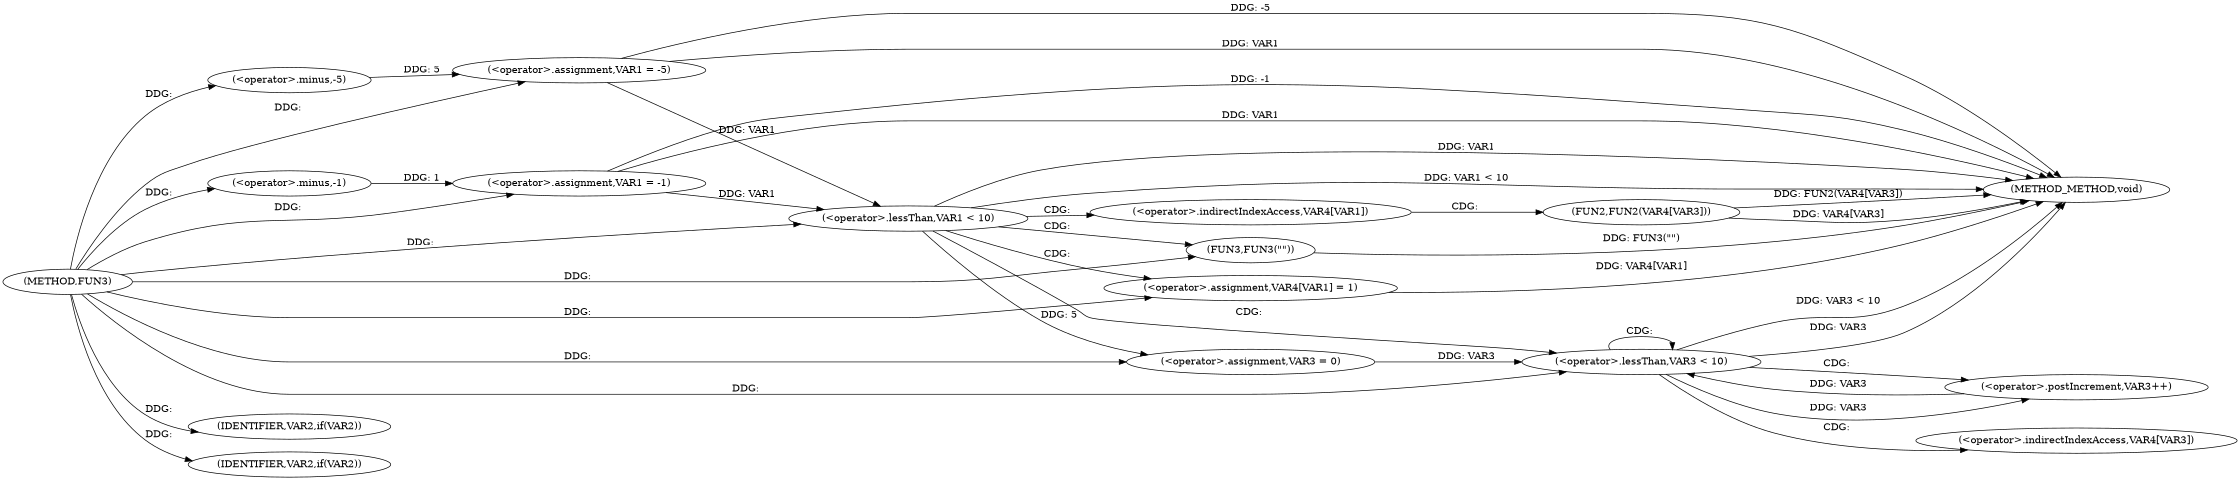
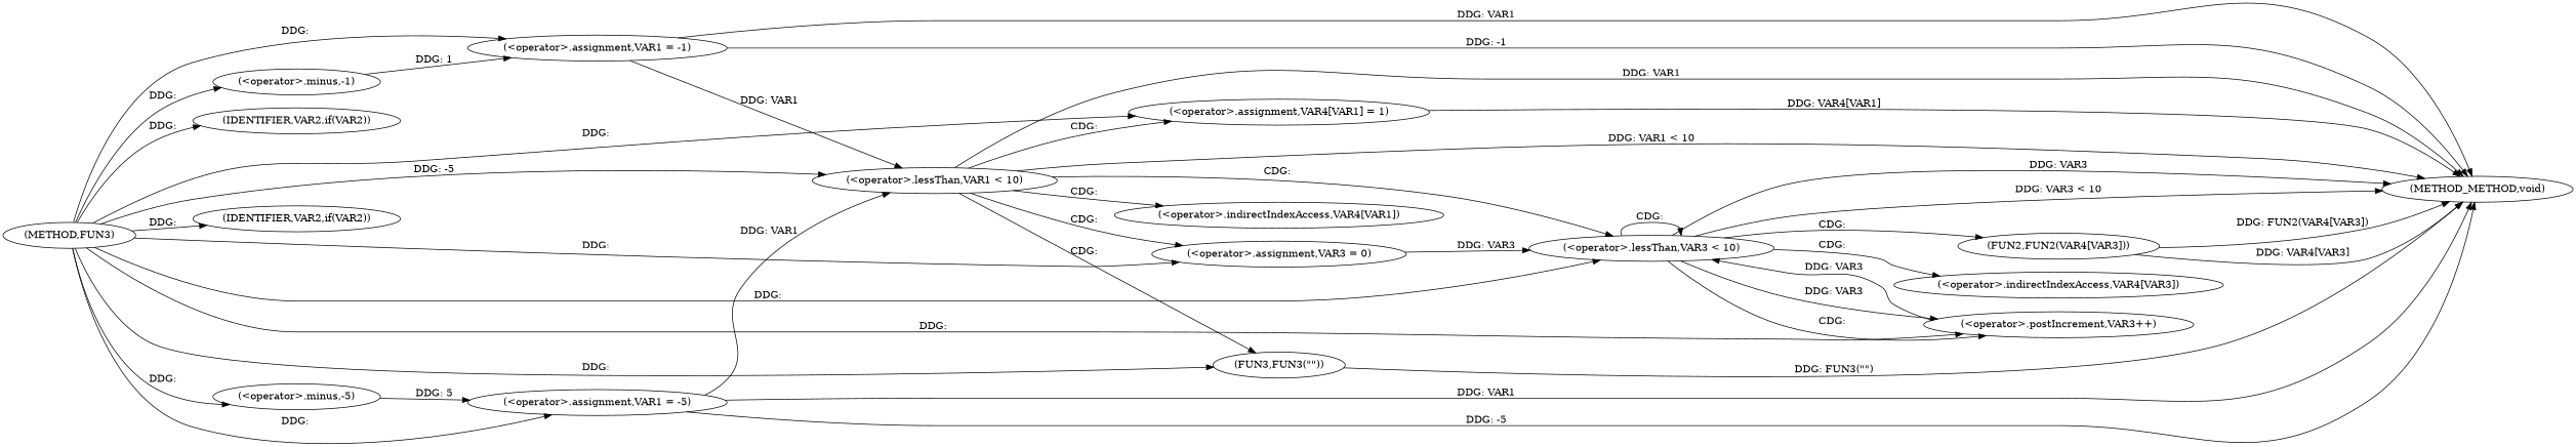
  digraph {
    rankdir=LR
    n1 [label="(METHOD,FUN3)"]
    n2 [label="(<operator>.assignment,VAR1 = -1)"]
    n3 [label="(<operator>.minus,-1)"]
    n4 [label="(IDENTIFIER,VAR2,if(VAR2))"]
    n5 [label="(<operator>.assignment,VAR1 = -5)"]
    n6 [label="(<operator>.minus,-5)"]
    n7 [label="(IDENTIFIER,VAR2,if(VAR2))"]
    n8 [label="(<operator>.lessThan,VAR1 < 10)"]
    n9 [label="(<operator>.assignment,VAR4[VAR1] = 1)"]
    n10 [label="(<operator>.assignment,VAR3 = 0)"]
    n11 [label="(<operator>.lessThan,VAR3 < 10)"]
    n12 [label="(<operator>.postIncrement,VAR3++)"]
    n13 [label="(FUN3,FUN3(\"\"))"]
    n14 [label="(METHOD_METHOD,void)"]
    n15 [label="(<operator>.indirectIndexAccess,VAR4[VAR1])"]
    n16 [label="(FUN2,FUN2(VAR4[VAR3]))"]
    n17 [label="(<operator>.indirectIndexAccess,VAR4[VAR3])"]
    n1 -> n2 [label="DDG: "]
    n1 -> n3 [label="DDG: "]
    n1 -> n4 [label="DDG: "]
    n1 -> n5 [label="DDG: "]
    n1 -> n6 [label="DDG: "]
    n1 -> n7 [label="DDG: "]
-   n1 -> n8 [label="DDG: "]
+   n1 -> n8 [label="DDG: -5"]
    n1 -> n9 [label="DDG: "]
    n1 -> n10 [label="DDG: "]
    n1 -> n11 [label="DDG: "]
+   n1 -> n12 [label="DDG: "]
    n1 -> n13 [label="DDG: "]
    n2 -> n8 [label="DDG: VAR1"]
    n2 -> n14 [label="DDG: VAR1"]
    n2 -> n14 [label="DDG: -1"]
    n3 -> n2 [label="DDG: 1"]
    n5 -> n8 [label="DDG: VAR1"]
    n5 -> n14 [label="DDG: VAR1"]
    n5 -> n14 [label="DDG: -5"]
    n6 -> n5 [label="DDG: 5"]
    n8 -> n9 [label="CDG: "]
-   n8 -> n10 [label="DDG: 5"]
+   n8 -> n10 [label="CDG: "]
    n8 -> n11 [label="CDG: "]
    n8 -> n13 [label="CDG: "]
    n8 -> n14 [label="DDG: VAR1"]
    n8 -> n14 [label="DDG: VAR1 < 10"]
    n8 -> n15 [label="CDG: "]
    n9 -> n14 [label="DDG: VAR4[VAR1]"]
    n10 -> n11 [label="DDG: VAR3"]
    n11 -> n11 [label="CDG: "]
    n11 -> n12 [label="DDG: VAR3"]
    n11 -> n12 [label="CDG: "]
    n11 -> n14 [label="DDG: VAR3"]
    n11 -> n14 [label="DDG: VAR3 < 10"]
-   n15 -> n16 [label="CDG: "]
+   n11 -> n16 [label="CDG: "]
    n11 -> n17 [label="CDG: "]
    n12 -> n11 [label="DDG: VAR3"]
    n13 -> n14 [label="DDG: FUN3(\"\")"]
    n16 -> n14 [label="DDG: FUN2(VAR4[VAR3])"]
    n16 -> n14 [label="DDG: VAR4[VAR3]"]
  }
